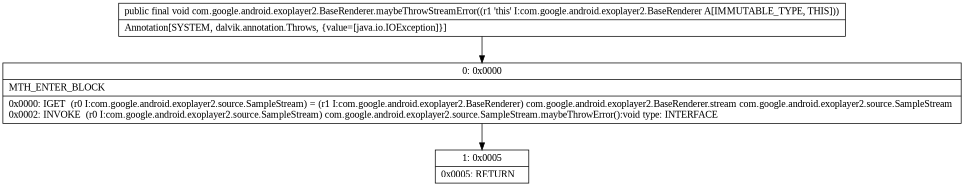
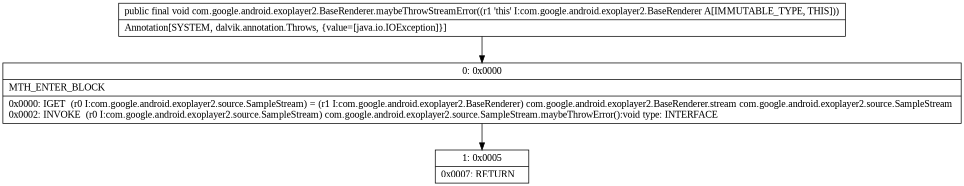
  digraph {
    fontname="Liberation Serif"
    node [shape=record fontname="Liberation Serif"]
    edge [fontname="Liberation Serif"]
    n1 [label="{0\:\ 0x0000|MTH_ENTER_BLOCK\l|0x0000: IGET  (r0 I:com.google.android.exoplayer2.source.SampleStream) = (r1 I:com.google.android.exoplayer2.BaseRenderer) com.google.android.exoplayer2.BaseRenderer.stream com.google.android.exoplayer2.source.SampleStream \l0x0002: INVOKE  (r0 I:com.google.android.exoplayer2.source.SampleStream) com.google.android.exoplayer2.source.SampleStream.maybeThrowError():void type: INTERFACE \l}"]
-   n2 [label="{1\:\ 0x0005|0x0005: RETURN   \l}"]
+   n2 [label="{1\:\ 0x0005|0x0007: RETURN   \l}"]
    n3 [label="{public final void com.google.android.exoplayer2.BaseRenderer.maybeThrowStreamError((r1 'this' I:com.google.android.exoplayer2.BaseRenderer A[IMMUTABLE_TYPE, THIS]))  | Annotation[SYSTEM, dalvik.annotation.Throws, \{value=[java.io.IOException]\}]\l}"]
    n1 -> n2
    n3 -> n1
  }
